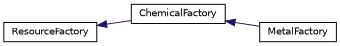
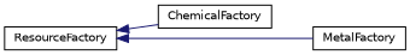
  digraph {
    rankdir=LR
    node [color=black fillcolor=white fontname=Helvetica fontsize=10 shape=record style=filled]
    edge [color=midnightblue dir=back fontname=Helvetica fontsize=10 labelfontname=Helvetica labelfontsize=10 style=solid]
    n1 [height=0.2 label=ResourceFactory width=0.4]
    n2 [height=0.2 label=ChemicalFactory width=0.4]
    n3 [height=0.2 label=MetalFactory width=0.4]
    n1 -> n2
-   n2 -> n3
+   n1 -> n3
  }
